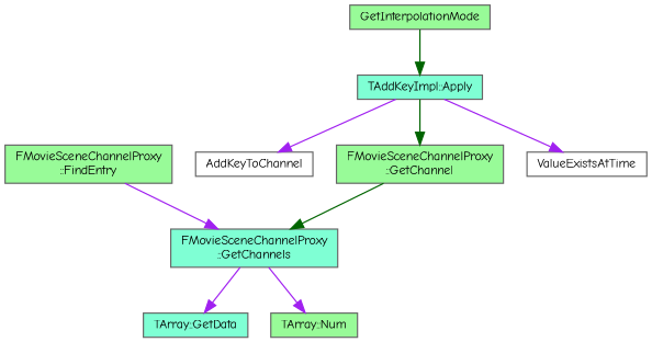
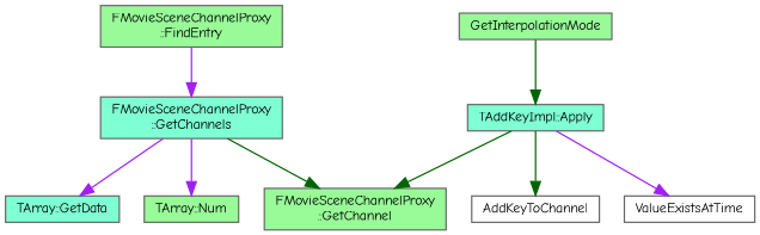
  digraph {
    fontname="Comic Neue"
    rankdir=TB
    node [color=grey40 fillcolor=palegreen fontname="Comic Neue" fontsize=10 shape=box style=filled]
    edge [color=darkgreen fontname="Comic Neue" fontsize=10 labelfontname=Helvetica labelfontsize=10 style=solid]
    n1 [color=gray40 fillcolor=aquamarine fontcolor=black height=0.2 label="TAddKeyImpl::Apply" width=0.4]
    n2 [fillcolor=white height=0.2 label=AddKeyToChannel width=0.4]
    n3 [height=0.2 label="FMovieSceneChannelProxy\l::GetChannel" width=0.4]
    n4 [fillcolor=white height=0.2 label=ValueExistsAtTime width=0.4]
    n5 [fillcolor=aquamarine height=0.2 label="FMovieSceneChannelProxy\l::GetChannels" width=0.4]
    n6 [height=0.2 label=GetInterpolationMode width=0.4]
    n7 [fillcolor=aquamarine height=0.2 label="TArray::GetData" width=0.4]
    n8 [height=0.2 label="TArray::Num" width=0.4]
    n9 [height=0.2 label="FMovieSceneChannelProxy\l::FindEntry" width=0.4]
-   n1 -> n2 [color=purple]
+   n1 -> n2
    n1 -> n3
    n1 -> n4 [color=purple]
-   n3 -> n5
+   n5 -> n3
    n5 -> n7 [color=purple]
    n5 -> n8 [color=purple]
    n6 -> n1
    n9 -> n5 [color=purple]
  }
